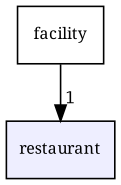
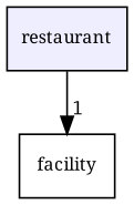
  digraph {
    compound=true
    fontname="Noto Serif"
    node [fontname="Noto Serif" fontsize=10 shape=box]
    n1 [fillcolor="#eeeeff" label=restaurant pencolor=black style=filled]
    n2 [label=facility]
-   n2 -> n1 [headlabel=1 labeldistance=1.5 labelfontname=Helvetica labelfontsize=10 fontname="Noto Serif"]
+   n1 -> n2 [headlabel=1 labeldistance=1.5 labelfontname=Helvetica labelfontsize=10 fontname="Noto Serif"]
  }
